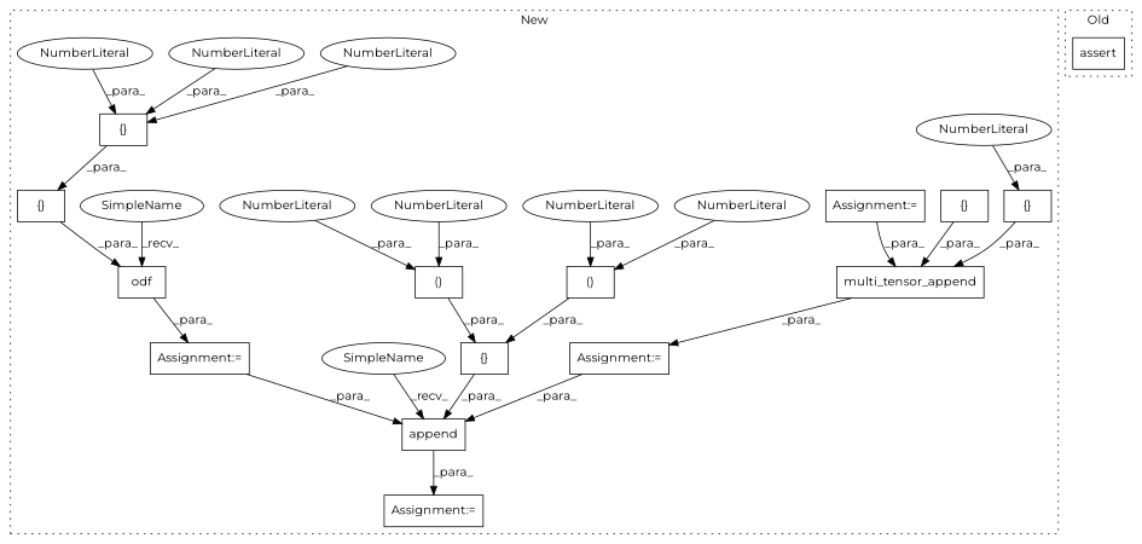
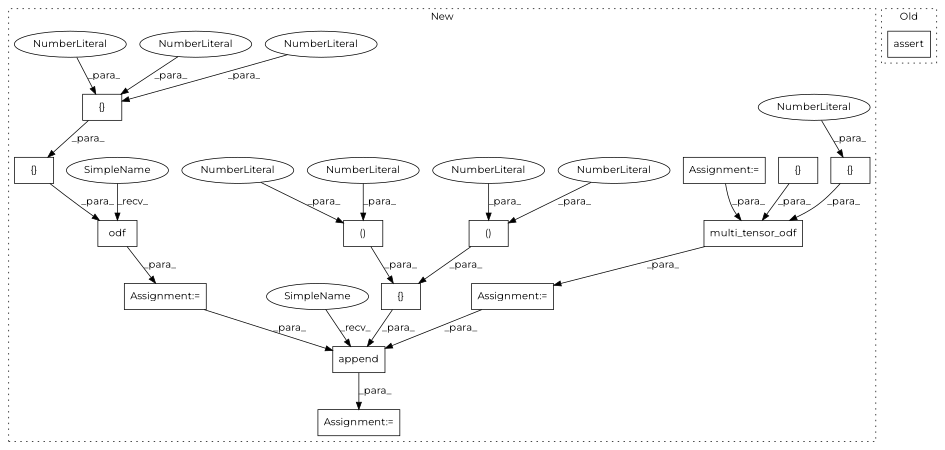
  digraph {
    fontname=Montserrat
    node [a=34 fontname=Montserrat l=1 s=19692 shape=box]
    edge [fontname=Montserrat]
-   n1 [a=32 l="17,1" label=multi_tensor_append s="20254,20319"]
+   n1 [a=32 l="17,1" label=multi_tensor_odf s="20254,20319"]
    n2 [a=4 l="1,1" label="{}" s="20314,20318"]
    n3 [l=3 label=NumberLiteral s=20315 shape=ellipse]
    n4 [a=4 l="1,1" label="{}" s="20154,20177"]
    n5 [a=7 label="Assignment:=" s=20191]
    n6 [a=7 label="Assignment:=" s=20427]
    n7 [a=106 l=16 label="()"]
    n8 [a=4 l="1,1" label="{}" s="19599,19620"]
    n9 [a=106 l=15 label="()" s=19670]
    n10 [label=NumberLiteral s=19684 shape=ellipse]
    n11 [l=2 label=NumberLiteral shape=ellipse]
    n12 [label=NumberLiteral s=19670 shape=ellipse]
    n13 [label=NumberLiteral s=19707 shape=ellipse]
    n14 [l=6 label=NumberLiteral s=19614 shape=ellipse]
    n15 [l=6 label=NumberLiteral s=19600 shape=ellipse]
    n16 [l=6 label=NumberLiteral s=19607 shape=ellipse]
    n17 [a=4 l="1,1" label="{}" s="19575,19621"]
    n18 [a=32 l="6,1" label=odf s="19556,19622"]
    n19 [a=4 l="6,2" label="{}" s="19664,19708"]
    n20 [a=32 l="7,1" label=append s="20434,20449"]
    n21 [a=7 label="Assignment:=" s=19549]
    n22 [a=7 label="Assignment:=" s=20253]
    n23 [a=42 l=5 label=SimpleName s=20428 shape=ellipse]
    n24 [a=42 l=5 label=SimpleName s=19550 shape=ellipse]
    n25 [a=32 l="26,1" label=assert s="19045,19081"]
    subgraph cluster_1 {
      label=New
      style=dotted
      n1
      n2
      n3
      n4
      n5
      n6
      n7
      n8
      n9
      n10
      n11
      n12
      n13
      n14
      n15
      n16
      n17
      n18
      n19
      n20
      n21
      n22
      n23
      n24
    }
    subgraph cluster_2 {
      label=Old
      style=dotted
      n25
    }
    n1 -> n22 [label=_para_]
    n2 -> n1 [label=_para_]
    n3 -> n2 [label=_para_]
    n4 -> n1 [label=_para_]
    n5 -> n1 [label=_para_]
    n7 -> n19 [label=_para_]
    n8 -> n17 [label=_para_]
    n9 -> n19 [label=_para_]
    n10 -> n9 [label=_para_]
    n11 -> n7 [label=_para_]
    n12 -> n9 [label=_para_]
    n13 -> n7 [label=_para_]
    n14 -> n8 [label=_para_]
    n15 -> n8 [label=_para_]
    n16 -> n8 [label=_para_]
    n17 -> n18 [label=_para_]
    n18 -> n21 [label=_para_]
    n19 -> n20 [label=_para_]
    n20 -> n6 [label=_para_]
    n21 -> n20 [label=_para_]
    n22 -> n20 [label=_para_]
    n23 -> n20 [label=_recv_]
    n24 -> n18 [label=_recv_]
  }
